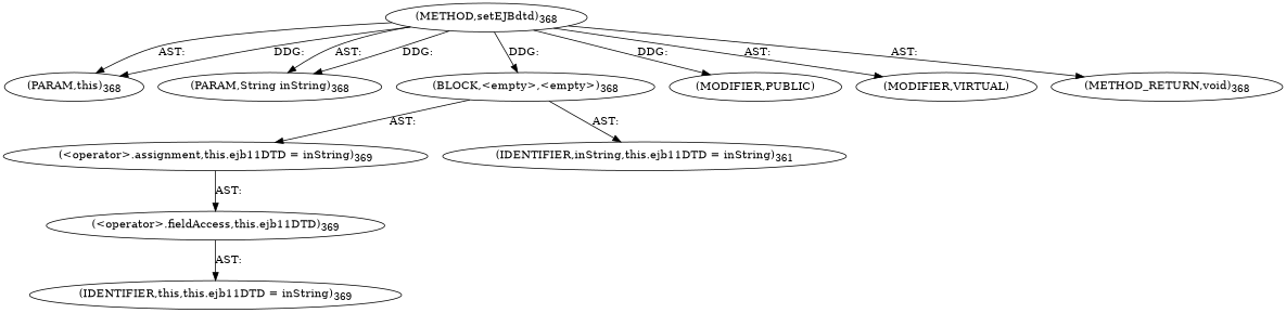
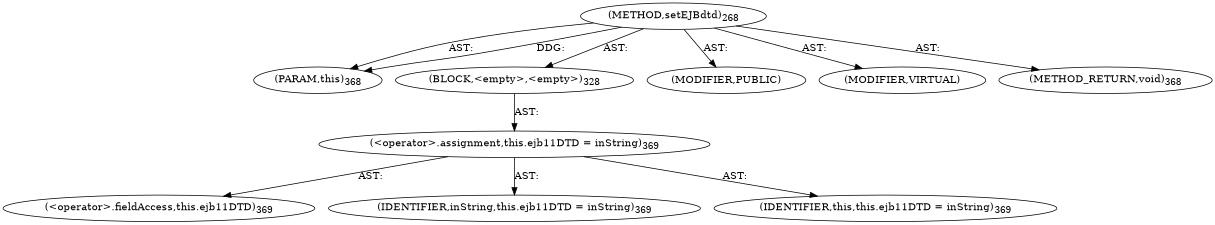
  digraph {
-   n1 [label=<(METHOD,setEJBdtd)<SUB>368</SUB>>]
+   n1 [label=<(METHOD,setEJBdtd)<SUB>268</SUB>>]
    n2 [label=<(PARAM,this)<SUB>368</SUB>>]
-   n3 [label=<(PARAM,String inString)<SUB>368</SUB>>]
-   n4 [label=<(BLOCK,&lt;empty&gt;,&lt;empty&gt;)<SUB>368</SUB>>]
+   n4 [label=<(BLOCK,&lt;empty&gt;,&lt;empty&gt;)<SUB>328</SUB>>]
    n5 [label=<(MODIFIER,PUBLIC)>]
    n6 [label=<(MODIFIER,VIRTUAL)>]
    n7 [label=<(METHOD_RETURN,void)<SUB>368</SUB>>]
    n8 [label=<(&lt;operator&gt;.assignment,this.ejb11DTD = inString)<SUB>369</SUB>>]
    n9 [label=<(&lt;operator&gt;.fieldAccess,this.ejb11DTD)<SUB>369</SUB>>]
-   n10 [label=<(IDENTIFIER,inString,this.ejb11DTD = inString)<SUB>361</SUB>>]
+   n10 [label=<(IDENTIFIER,inString,this.ejb11DTD = inString)<SUB>369</SUB>>]
    n11 [label=<(IDENTIFIER,this,this.ejb11DTD = inString)<SUB>369</SUB>>]
    n1 -> n2 [label="AST: "]
    n1 -> n2 [label="DDG: "]
-   n1 -> n3 [label="AST: "]
-   n1 -> n3 [label="DDG: "]
-   n1 -> n4 [label="DDG: "]
-   n1 -> n5 [label="DDG: "]
+   n1 -> n4 [label="AST: "]
+   n1 -> n5 [label="AST: "]
    n1 -> n6 [label="AST: "]
    n1 -> n7 [label="AST: "]
    n4 -> n8 [label="AST: "]
    n8 -> n9 [label="AST: "]
-   n4 -> n10 [label="AST: "]
-   n9 -> n11 [label="AST: "]
+   n8 -> n10 [label="AST: "]
+   n8 -> n11 [label="AST: "]
  }
